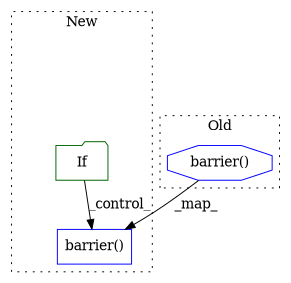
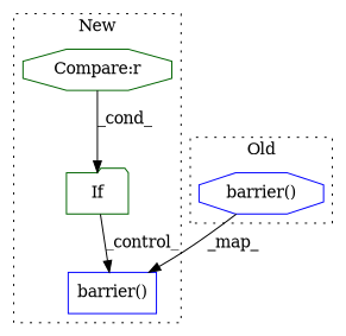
  digraph {
    node [a=75 l=27 shape=octagon color=blue]
    n1 [label="barrier()" s=12881 shape=box]
    n2 [a=96 l=3 label=If s=12826 shape=folder color=darkgreen]
+   n3 [a=40 l=14 label="Compare:r" s=12829 color=darkgreen]
    n4 [label="barrier()" s=12747]
    subgraph cluster_1 {
      label=New
      style=dotted
      n1
      n2
+     n3
    }
    subgraph cluster_2 {
      label=Old
      style=dotted
      n4
    }
    n2 -> n1 [label=_control_]
+   n3 -> n2 [label=_cond_]
    n4 -> n1 [label=_map_]
  }
